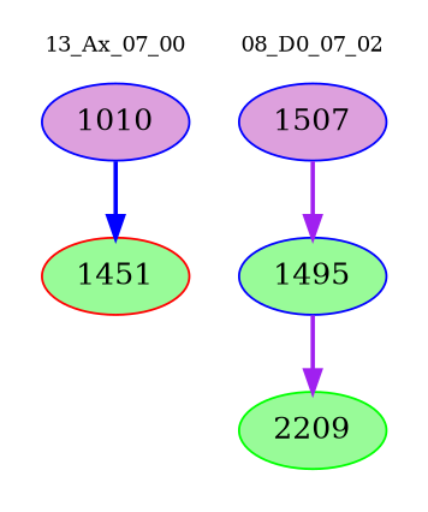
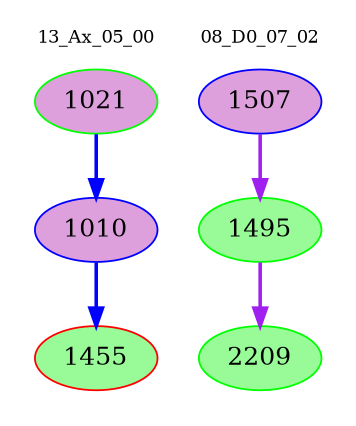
  digraph {
    node [color=blue fillcolor=plum style=filled]
    edge [color=blue style=bold]
+   n1 [color=green label=1021]
    n2 [label=1010]
-   n3 [color=red fillcolor=palegreen label=1451]
+   n3 [color=red fillcolor=palegreen label=1455]
    n4 [label=1507]
-   n5 [fillcolor=palegreen label=1495]
+   n5 [color=green fillcolor=palegreen label=1495]
    n6 [color=green fillcolor=palegreen label=2209]
    subgraph cluster_1 {
      color=white
      fontsize=10
-     label="13_Ax_07_00"
+     label="13_Ax_05_00"
+     n1
      n2
      n3
    }
    subgraph cluster_2 {
      color=white
      fontsize=10
      label="08_D0_07_02"
      n4
      n5
      n6
    }
+   n1 -> n2
    n2 -> n3
    n4 -> n5 [color=purple]
    n5 -> n6 [color=purple]
  }
